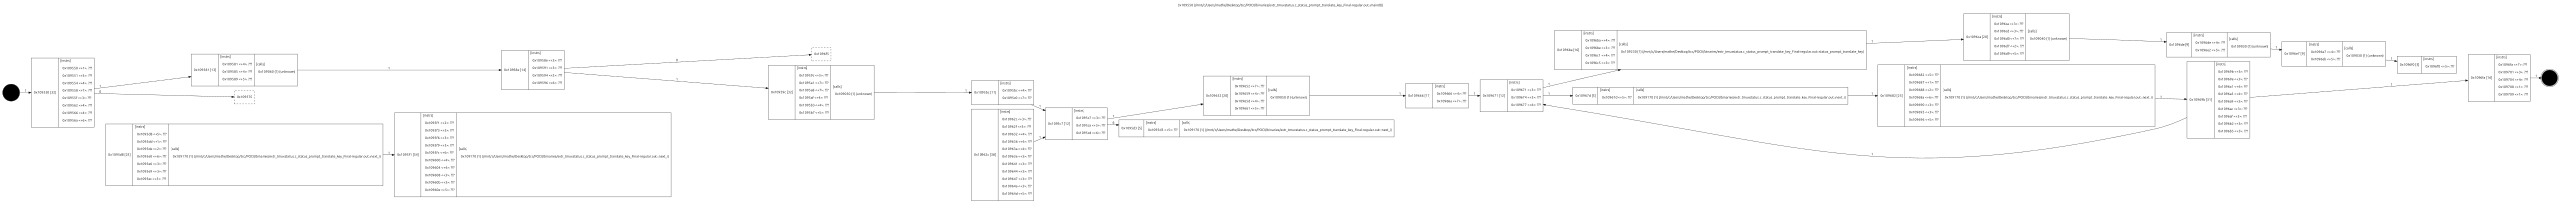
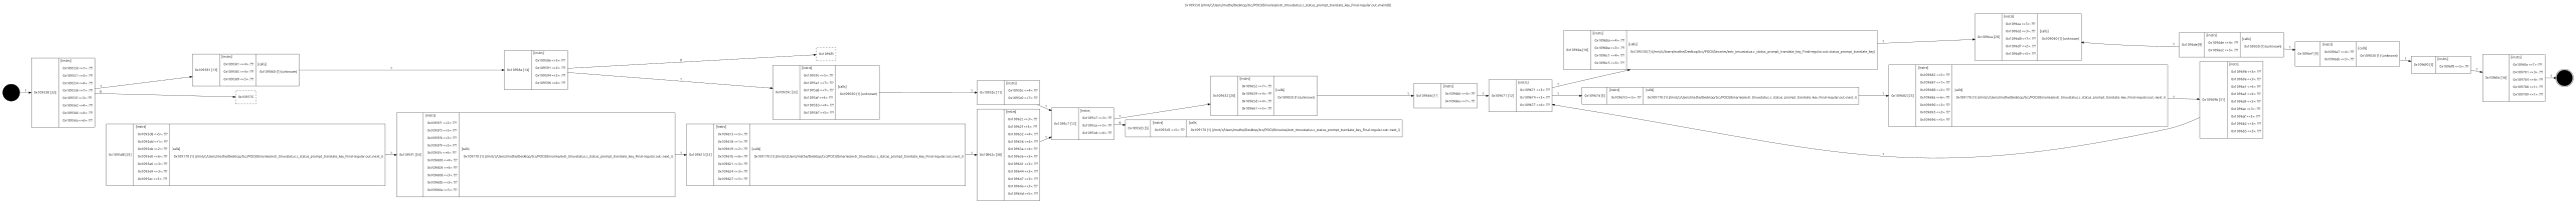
  digraph {
    fontname=Ubuntu
    label="0x109550 (/mnt/c/Users/mathe/Desktop/tcc/POCII/binaries/extr_tmuxstatus.c_status_prompt_translate_key_Final-regular.out::main(0))"
    labelloc=t
    rankdir=LR
    node [fontname=Ubuntu shape=record]
    edge [fontname=Ubuntu]
    Entry [fillcolor=black height=0.3 shape=circle style=filled width=0.3]
    n2 [label="{\n     0x109550 [32]\l\n     | [instrs]\l\n     &nbsp;&nbsp;0x109550 \<+1\>: ???\l\n     &nbsp;&nbsp;0x109551 \<+3\>: ???\l\n     &nbsp;&nbsp;0x109554 \<+4\>: ???\l\n     &nbsp;&nbsp;0x109558 \<+7\>: ???\l\n     &nbsp;&nbsp;0x10955f \<+3\>: ???\l\n     &nbsp;&nbsp;0x109562 \<+4\>: ???\l\n     &nbsp;&nbsp;0x109566 \<+4\>: ???\l\n     &nbsp;&nbsp;0x10956a \<+6\>: ???\l\n  }"]
    n3 [label="{\n     0x109581 [13]\l\n     | [instrs]\l\n     &nbsp;&nbsp;0x109581 \<+4\>: ???\l\n     &nbsp;&nbsp;0x109585 \<+4\>: ???\l\n     &nbsp;&nbsp;0x109589 \<+5\>: ???\l\n     | [calls]\l\n     &nbsp;&nbsp;0x109060 \{1\} (unknown)\l\n  }"]
    n4 [label="{\n     0x109570\l\n  }" style=dashed]
    n5 [label="{\n     0x10958e [14]\l\n     | [instrs]\l\n     &nbsp;&nbsp;0x10958e \<+3\>: ???\l\n     &nbsp;&nbsp;0x109591 \<+3\>: ???\l\n     &nbsp;&nbsp;0x109594 \<+2\>: ???\l\n     &nbsp;&nbsp;0x109596 \<+6\>: ???\l\n  }"]
    n6 [label="{\n     0x1096f5\l\n  }" style=dashed]
    n7 [label="{\n     0x10959c [32]\l\n     | [instrs]\l\n     &nbsp;&nbsp;0x10959c \<+5\>: ???\l\n     &nbsp;&nbsp;0x1095a1 \<+7\>: ???\l\n     &nbsp;&nbsp;0x1095a8 \<+7\>: ???\l\n     &nbsp;&nbsp;0x1095af \<+4\>: ???\l\n     &nbsp;&nbsp;0x1095b3 \<+4\>: ???\l\n     &nbsp;&nbsp;0x1095b7 \<+5\>: ???\l\n     | [calls]\l\n     &nbsp;&nbsp;0x109050 \{1\} (unknown)\l\n  }"]
    n8 [label="{\n     0x1095bc [11]\l\n     | [instrs]\l\n     &nbsp;&nbsp;0x1095bc \<+4\>: ???\l\n     &nbsp;&nbsp;0x1095c0 \<+7\>: ???\l\n  }"]
    n9 [label="{\n     0x1095c7 [12]\l\n     | [instrs]\l\n     &nbsp;&nbsp;0x1095c7 \<+3\>: ???\l\n     &nbsp;&nbsp;0x1095ca \<+3\>: ???\l\n     &nbsp;&nbsp;0x1095cd \<+6\>: ???\l\n  }"]
    Exit [fillcolor=black height=0.3 peripheries=2 shape=circle style=filled width=0.3]
    n11 [label="{\n     0x109652 [20]\l\n     | [instrs]\l\n     &nbsp;&nbsp;0x109652 \<+7\>: ???\l\n     &nbsp;&nbsp;0x109659 \<+4\>: ???\l\n     &nbsp;&nbsp;0x10965d \<+4\>: ???\l\n     &nbsp;&nbsp;0x109661 \<+5\>: ???\l\n     | [calls]\l\n     &nbsp;&nbsp;0x109050 \{1\} (unknown)\l\n  }"]
    n12 [label="{\n     0x1095d3 [5]\l\n     | [instrs]\l\n     &nbsp;&nbsp;0x1095d3 \<+5\>: ???\l\n     | [calls]\l\n     &nbsp;&nbsp;0x109170 \{1\} (/mnt/c/Users/mathe/Desktop/tcc/POCII/binaries/extr_tmuxstatus.c_status_prompt_translate_key_Final-regular.out::next_i)\l\n  }"]
    n13 [label="{\n     0x109666 [11]\l\n     | [instrs]\l\n     &nbsp;&nbsp;0x109666 \<+4\>: ???\l\n     &nbsp;&nbsp;0x10966a \<+7\>: ???\l\n  }"]
    n14 [label="{\n     0x109671 [12]\l\n     | [instrs]\l\n     &nbsp;&nbsp;0x109671 \<+3\>: ???\l\n     &nbsp;&nbsp;0x109674 \<+3\>: ???\l\n     &nbsp;&nbsp;0x109677 \<+6\>: ???\l\n  }"]
    n15 [label="{\n     0x1095d8 [25]\l\n     | [instrs]\l\n     &nbsp;&nbsp;0x1095d8 \<+5\>: ???\l\n     &nbsp;&nbsp;0x1095dd \<+1\>: ???\l\n     &nbsp;&nbsp;0x1095de \<+2\>: ???\l\n     &nbsp;&nbsp;0x1095e0 \<+6\>: ???\l\n     &nbsp;&nbsp;0x1095e6 \<+3\>: ???\l\n     &nbsp;&nbsp;0x1095e9 \<+3\>: ???\l\n     &nbsp;&nbsp;0x1095ec \<+5\>: ???\l\n     | [calls]\l\n     &nbsp;&nbsp;0x109170 \{1\} (/mnt/c/Users/mathe/Desktop/tcc/POCII/binaries/extr_tmuxstatus.c_status_prompt_translate_key_Final-regular.out::next_i)\l\n  }"]
    n16 [label="{\n     0x1095f1 [34]\l\n     | [instrs]\l\n     &nbsp;&nbsp;0x1095f1 \<+2\>: ???\l\n     &nbsp;&nbsp;0x1095f3 \<+3\>: ???\l\n     &nbsp;&nbsp;0x1095f6 \<+3\>: ???\l\n     &nbsp;&nbsp;0x1095f9 \<+3\>: ???\l\n     &nbsp;&nbsp;0x1095fc \<+4\>: ???\l\n     &nbsp;&nbsp;0x109600 \<+4\>: ???\l\n     &nbsp;&nbsp;0x109604 \<+4\>: ???\l\n     &nbsp;&nbsp;0x109608 \<+3\>: ???\l\n     &nbsp;&nbsp;0x10960b \<+3\>: ???\l\n     &nbsp;&nbsp;0x10960e \<+5\>: ???\l\n     | [calls]\l\n     &nbsp;&nbsp;0x109170 \{1\} (/mnt/c/Users/mathe/Desktop/tcc/POCII/binaries/extr_tmuxstatus.c_status_prompt_translate_key_Final-regular.out::next_i)\l\n  }"]
+   n17 [label="{\n     0x109613 [25]\l\n     | [instrs]\l\n     &nbsp;&nbsp;0x109613 \<+5\>: ???\l\n     &nbsp;&nbsp;0x109618 \<+1\>: ???\l\n     &nbsp;&nbsp;0x109619 \<+2\>: ???\l\n     &nbsp;&nbsp;0x10961b \<+6\>: ???\l\n     &nbsp;&nbsp;0x109621 \<+3\>: ???\l\n     &nbsp;&nbsp;0x109624 \<+3\>: ???\l\n     &nbsp;&nbsp;0x109627 \<+5\>: ???\l\n     | [calls]\l\n     &nbsp;&nbsp;0x109170 \{1\} (/mnt/c/Users/mathe/Desktop/tcc/POCII/binaries/extr_tmuxstatus.c_status_prompt_translate_key_Final-regular.out::next_i)\l\n  }"]
    n18 [label="{\n     0x10962c [38]\l\n     | [instrs]\l\n     &nbsp;&nbsp;0x10962c \<+3\>: ???\l\n     &nbsp;&nbsp;0x10962f \<+3\>: ???\l\n     &nbsp;&nbsp;0x109632 \<+4\>: ???\l\n     &nbsp;&nbsp;0x109636 \<+4\>: ???\l\n     &nbsp;&nbsp;0x10963a \<+4\>: ???\l\n     &nbsp;&nbsp;0x10963e \<+3\>: ???\l\n     &nbsp;&nbsp;0x109641 \<+3\>: ???\l\n     &nbsp;&nbsp;0x109644 \<+3\>: ???\l\n     &nbsp;&nbsp;0x109647 \<+3\>: ???\l\n     &nbsp;&nbsp;0x10964a \<+3\>: ???\l\n     &nbsp;&nbsp;0x10964d \<+5\>: ???\l\n  }"]
    n19 [label="{\n     0x1096ba [16]\l\n     | [instrs]\l\n     &nbsp;&nbsp;0x1096ba \<+4\>: ???\l\n     &nbsp;&nbsp;0x1096be \<+3\>: ???\l\n     &nbsp;&nbsp;0x1096c1 \<+4\>: ???\l\n     &nbsp;&nbsp;0x1096c5 \<+5\>: ???\l\n     | [calls]\l\n     &nbsp;&nbsp;0x109230 \{1\} (/mnt/c/Users/mathe/Desktop/tcc/POCII/binaries/extr_tmuxstatus.c_status_prompt_translate_key_Final-regular.out::status_prompt_translate_key)\l\n  }"]
    n20 [label="{\n     0x10967d [5]\l\n     | [instrs]\l\n     &nbsp;&nbsp;0x10967d \<+5\>: ???\l\n     | [calls]\l\n     &nbsp;&nbsp;0x109170 \{1\} (/mnt/c/Users/mathe/Desktop/tcc/POCII/binaries/extr_tmuxstatus.c_status_prompt_translate_key_Final-regular.out::next_i)\l\n  }"]
    n21 [label="{\n     0x1096ca [20]\l\n     | [instrs]\l\n     &nbsp;&nbsp;0x1096ca \<+3\>: ???\l\n     &nbsp;&nbsp;0x1096cd \<+3\>: ???\l\n     &nbsp;&nbsp;0x1096d0 \<+7\>: ???\l\n     &nbsp;&nbsp;0x1096d7 \<+2\>: ???\l\n     &nbsp;&nbsp;0x1096d9 \<+5\>: ???\l\n     | [calls]\l\n     &nbsp;&nbsp;0x109040 \{1\} (unknown)\l\n  }"]
    n22 [label="{\n     0x109682 [25]\l\n     | [instrs]\l\n     &nbsp;&nbsp;0x109682 \<+5\>: ???\l\n     &nbsp;&nbsp;0x109687 \<+1\>: ???\l\n     &nbsp;&nbsp;0x109688 \<+2\>: ???\l\n     &nbsp;&nbsp;0x10968a \<+6\>: ???\l\n     &nbsp;&nbsp;0x109690 \<+3\>: ???\l\n     &nbsp;&nbsp;0x109693 \<+3\>: ???\l\n     &nbsp;&nbsp;0x109696 \<+5\>: ???\l\n     | [calls]\l\n     &nbsp;&nbsp;0x109170 \{1\} (/mnt/c/Users/mathe/Desktop/tcc/POCII/binaries/extr_tmuxstatus.c_status_prompt_translate_key_Final-regular.out::next_i)\l\n  }"]
    n23 [label="{\n     0x1096de [9]\l\n     | [instrs]\l\n     &nbsp;&nbsp;0x1096de \<+4\>: ???\l\n     &nbsp;&nbsp;0x1096e2 \<+5\>: ???\l\n     | [calls]\l\n     &nbsp;&nbsp;0x109030 \{1\} (unknown)\l\n  }"]
    n24 [label="{\n     0x10969b [31]\l\n     | [instrs]\l\n     &nbsp;&nbsp;0x10969b \<+3\>: ???\l\n     &nbsp;&nbsp;0x10969e \<+3\>: ???\l\n     &nbsp;&nbsp;0x1096a1 \<+4\>: ???\l\n     &nbsp;&nbsp;0x1096a5 \<+4\>: ???\l\n     &nbsp;&nbsp;0x1096a9 \<+3\>: ???\l\n     &nbsp;&nbsp;0x1096ac \<+3\>: ???\l\n     &nbsp;&nbsp;0x1096af \<+3\>: ???\l\n     &nbsp;&nbsp;0x1096b2 \<+3\>: ???\l\n     &nbsp;&nbsp;0x1096b5 \<+5\>: ???\l\n  }"]
    n25 [label="{\n     0x1096e7 [9]\l\n     | [instrs]\l\n     &nbsp;&nbsp;0x1096e7 \<+4\>: ???\l\n     &nbsp;&nbsp;0x1096eb \<+5\>: ???\l\n     | [calls]\l\n     &nbsp;&nbsp;0x109030 \{1\} (unknown)\l\n  }"]
    n26 [label="{\n     0x1096f0 [5]\l\n     | [instrs]\l\n     &nbsp;&nbsp;0x1096f0 \<+5\>: ???\l\n  }"]
    n27 [label="{\n     0x1096fa [16]\l\n     | [instrs]\l\n     &nbsp;&nbsp;0x1096fa \<+7\>: ???\l\n     &nbsp;&nbsp;0x109701 \<+3\>: ???\l\n     &nbsp;&nbsp;0x109704 \<+4\>: ???\l\n     &nbsp;&nbsp;0x109708 \<+1\>: ???\l\n     &nbsp;&nbsp;0x109709 \<+1\>: ???\l\n  }"]
    Entry -> n2 [label=" 1"]
    n2 -> n3 [label=" 1"]
    n2 -> n4 [label=" 0"]
    n3 -> n5 [label=" 1"]
    n5 -> n6 [label=" 0"]
    n5 -> n7 [label=" 1"]
    n7 -> n8 [label=" 1"]
    n8 -> n9 [label=" 1"]
    n9 -> n11 [label=" 1"]
    n9 -> n12 [label=" 6"]
    n11 -> n13 [label=" 1"]
    n13 -> n14 [label=" 1"]
    n14 -> n19 [label=" 1"]
    n14 -> n20 [label=" 1"]
    n15 -> n16 [label=" 1"]
+   n16 -> n17 [label=" 1"]
+   n17 -> n18 [label=" 1"]
    n18 -> n9 [label=" 1"]
    n19 -> n21 [label=" 1"]
    n20 -> n22 [label=" 1"]
-   n21 -> n23 [label=" 1"]
+   n23 -> n21 [label=" 1"]
    n22 -> n24 [label=" 1"]
    n23 -> n25 [label=" 1"]
    n24 -> n14 [label=" 1"]
    n25 -> n26 [label=" 1"]
-   n24 -> n27 [label=" 1"]
+   n26 -> n27 [label=" 1"]
    n27 -> Exit [label=" 1"]
  }
